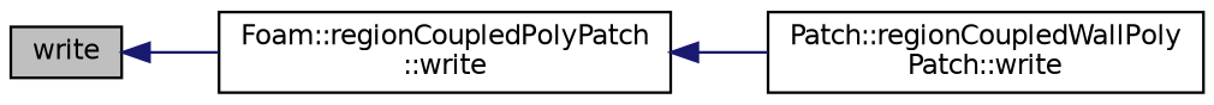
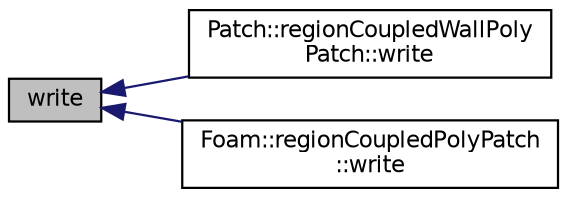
  digraph {
    rankdir=LR
    node [color=black fontname=Helvetica fontsize=10 shape=record]
    edge [color=midnightblue dir=back fontname=Helvetica fontsize=10 labelfontname=Helvetica labelfontsize=10 style=solid]
    n1 [fillcolor=grey75 fontcolor=black height=0.2 label=write style=filled width=0.4]
    n2 [height=0.2 label="Patch::regionCoupledWallPoly\lPatch::write" width=0.4]
    n3 [height=0.2 label="Foam::regionCoupledPolyPatch\l::write" width=0.4]
-   n3 -> n2
+   n1 -> n2
    n1 -> n3
  }
